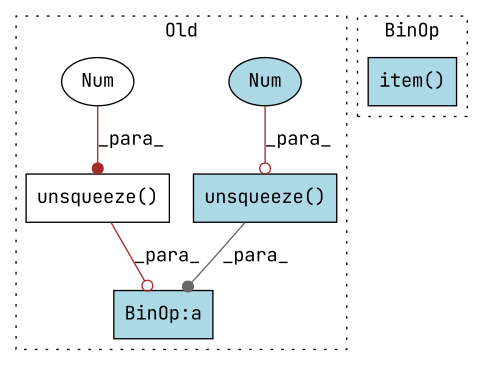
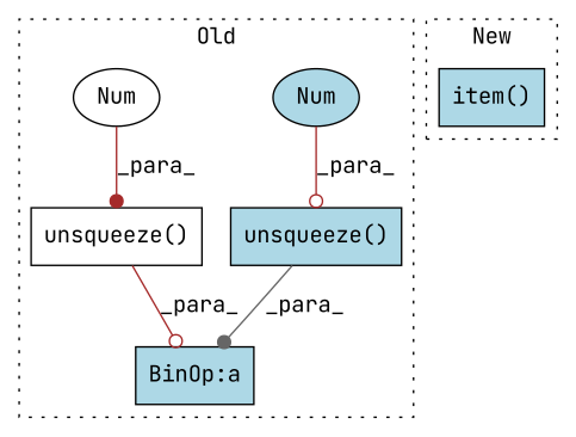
  digraph {
    fontname="JetBrains Mono"
    node [a=75 l="27,1" shape=box style=filled fillcolor=lightblue fontname="JetBrains Mono"]
    edge [color=brown arrowhead=dot fontname="JetBrains Mono"]
    n1 [label="unsqueeze()" s="8151,8180"]
    n2 [a=76 l=2 label=Num s=8178 shape=ellipse]
    n3 [a=82 l=3 label="BinOp:a" s=8148]
    n4 [label="unsqueeze()" s="8118,8147" fillcolor=white]
    n5 [a=76 l=2 label=Num s=8145 shape=ellipse fillcolor=white]
    n6 [l=11 label="item()" s=4513]
    subgraph cluster_1 {
      label=Old
      style=dotted
      n1
      n2
      n3
      n4
      n5
    }
    subgraph cluster_2 {
-     label=BinOp
+     label=New
      style=dotted
      n6
    }
    n1 -> n3 [label=_para_ color=gray40]
    n2 -> n1 [label=_para_ arrowhead=odot]
    n4 -> n3 [label=_para_ arrowhead=odot]
    n5 -> n4 [label=_para_]
  }
